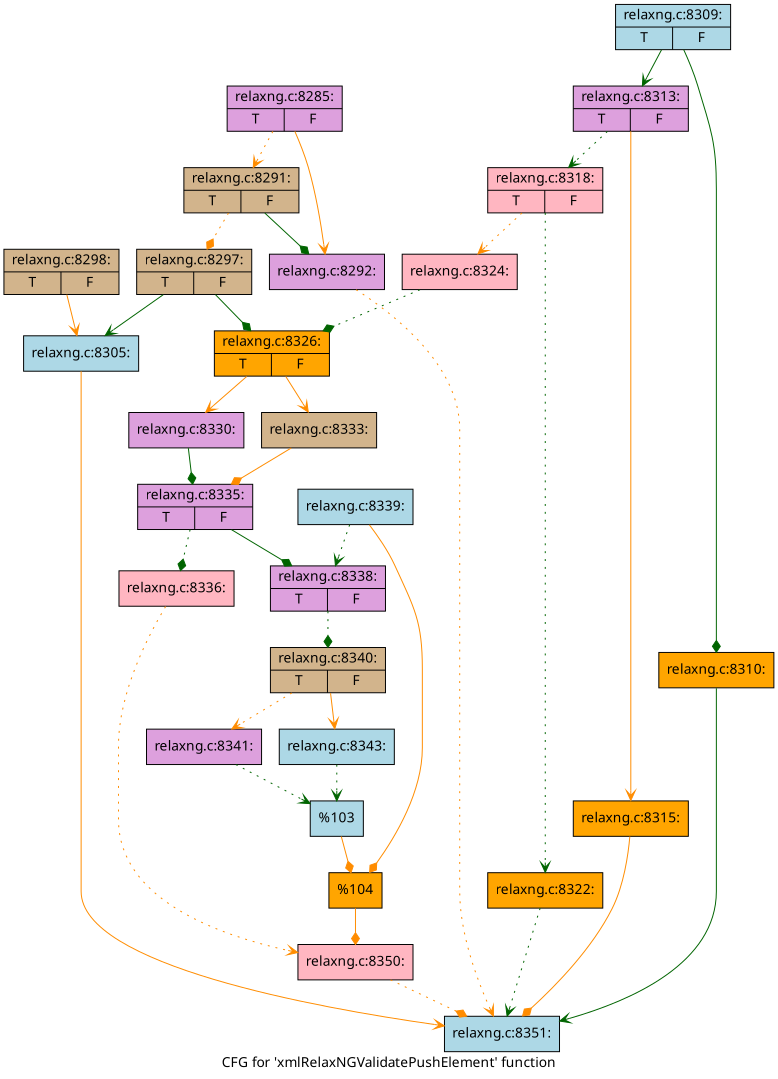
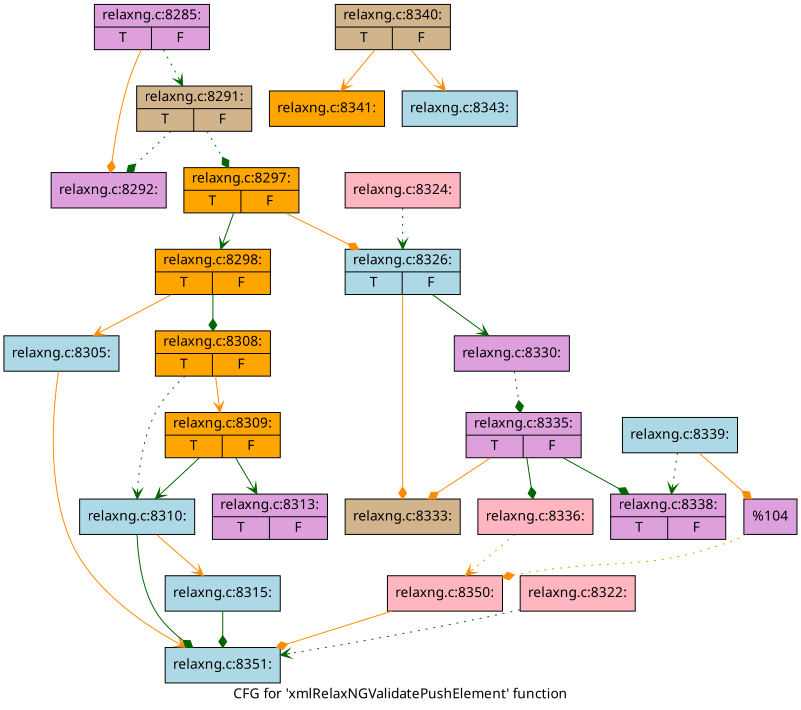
  digraph {
    fontname="Noto Sans"
    label="CFG for 'xmlRelaxNGValidatePushElement' function"
    node [fillcolor=lightblue fontname="Noto Sans" shape=record style=filled]
    edge [arrowhead=vee color=darkgreen fontname="Noto Sans" style=solid]
    n1 [fillcolor=plum label="{relaxng.c:8285:|{<s0>T|<s1>F}}"]
    n2 [fillcolor=plum label="{relaxng.c:8292:}"]
    n3 [fillcolor=tan label="{relaxng.c:8291:|{<s0>T|<s1>F}}"]
    n4 [label="{relaxng.c:8351:}"]
-   n5 [fillcolor=tan label="{relaxng.c:8297:|{<s0>T|<s1>F}}"]
-   n6 [fillcolor=tan label="{relaxng.c:8298:|{<s0>T|<s1>F}}"]
-   n7 [fillcolor=orange label="{relaxng.c:8326:|{<s0>T|<s1>F}}"]
+   n5 [fillcolor=orange label="{relaxng.c:8297:|{<s0>T|<s1>F}}"]
+   n6 [fillcolor=orange label="{relaxng.c:8298:|{<s0>T|<s1>F}}"]
+   n7 [label="{relaxng.c:8326:|{<s0>T|<s1>F}}"]
    n8 [label="{relaxng.c:8305:}"]
+   n9 [fillcolor=orange label="{relaxng.c:8308:|{<s0>T|<s1>F}}"]
    n10 [fillcolor=plum label="{relaxng.c:8330:}"]
    n11 [fillcolor=tan label="{relaxng.c:8333:}"]
-   n12 [fillcolor=orange label="{relaxng.c:8310:}"]
-   n13 [label="{relaxng.c:8309:|{<s0>T|<s1>F}}"]
+   n12 [label="{relaxng.c:8310:}"]
+   n13 [fillcolor=orange label="{relaxng.c:8309:|{<s0>T|<s1>F}}"]
    n14 [fillcolor=plum label="{relaxng.c:8335:|{<s0>T|<s1>F}}"]
    n15 [fillcolor=plum label="{relaxng.c:8313:|{<s0>T|<s1>F}}"]
-   n16 [fillcolor=orange label="{relaxng.c:8315:}"]
-   n17 [fillcolor=lightpink label="{relaxng.c:8318:|{<s0>T|<s1>F}}"]
-   n18 [fillcolor=orange label="{relaxng.c:8322:}"]
+   n16 [label="{relaxng.c:8315:}"]
+   n18 [fillcolor=lightpink label="{relaxng.c:8322:}"]
    n19 [fillcolor=lightpink label="{relaxng.c:8324:}"]
    n20 [fillcolor=lightpink label="{relaxng.c:8336:}"]
    n21 [fillcolor=plum label="{relaxng.c:8338:|{<s0>T|<s1>F}}"]
    n22 [fillcolor=lightpink label="{relaxng.c:8350:}"]
    n23 [fillcolor=tan label="{relaxng.c:8340:|{<s0>T|<s1>F}}"]
    n24 [label="{relaxng.c:8339:}"]
-   n25 [fillcolor=orange label="{%104}"]
-   n26 [fillcolor=plum label="{relaxng.c:8341:}"]
+   n25 [fillcolor=plum label="{%104}"]
+   n26 [fillcolor=orange label="{relaxng.c:8341:}"]
    n27 [label="{relaxng.c:8343:}"]
-   n28 [label="{%103}"]
-   n1 -> n2 [color=darkorange]
-   n1 -> n3 [color=darkorange style=dotted]
-   n2 -> n4 [color=darkorange style=dotted]
-   n3 -> n2 [arrowhead=diamond]
-   n3 -> n5 [arrowhead=diamond color=darkorange style=dotted]
-   n5 -> n8
-   n5 -> n7 [arrowhead=diamond]
+   n1 -> n2 [arrowhead=diamond color=darkorange]
+   n1 -> n3 [style=dotted]
+   n3 -> n2 [arrowhead=diamond style=dotted]
+   n3 -> n5 [arrowhead=diamond style=dotted]
+   n5 -> n6
+   n5 -> n7 [arrowhead=diamond color=darkorange]
    n6 -> n8 [color=darkorange]
-   n7 -> n10 [color=darkorange]
-   n7 -> n11 [color=darkorange]
+   n6 -> n9 [arrowhead=diamond]
+   n7 -> n10
+   n7 -> n11 [arrowhead=diamond color=darkorange]
    n8 -> n4 [color=darkorange]
-   n10 -> n14 [arrowhead=diamond]
-   n11 -> n14 [arrowhead=diamond color=darkorange]
-   n12 -> n4
-   n13 -> n12 [arrowhead=diamond]
+   n9 -> n12 [style=dotted]
+   n9 -> n13 [color=darkorange]
+   n10 -> n14 [arrowhead=diamond style=dotted]
+   n14 -> n11 [arrowhead=diamond color=darkorange]
+   n12 -> n4 [arrowhead=diamond]
+   n13 -> n12
    n13 -> n15
-   n14 -> n20 [arrowhead=diamond style=dotted]
+   n14 -> n20 [arrowhead=diamond]
    n14 -> n21 [arrowhead=diamond]
-   n15 -> n16 [color=darkorange]
-   n15 -> n17 [style=dotted]
-   n16 -> n4 [arrowhead=diamond color=darkorange]
-   n17 -> n18 [style=dotted]
-   n17 -> n19 [color=darkorange style=dotted]
+   n12 -> n16 [color=darkorange]
+   n16 -> n4 [arrowhead=diamond]
    n18 -> n4 [style=dotted]
-   n19 -> n7 [arrowhead=diamond style=dotted]
+   n19 -> n7 [style=dotted]
    n20 -> n22 [color=darkorange style=dotted]
-   n21 -> n23 [arrowhead=diamond style=dotted]
-   n22 -> n4 [arrowhead=diamond color=darkorange style=dotted]
-   n23 -> n26 [color=darkorange style=dotted]
+   n22 -> n4 [arrowhead=diamond color=darkorange]
+   n23 -> n26 [color=darkorange]
    n23 -> n27 [color=darkorange]
    n24 -> n21 [style=dotted]
    n24 -> n25 [arrowhead=diamond color=darkorange]
-   n25 -> n22 [arrowhead=diamond color=darkorange]
-   n26 -> n28 [style=dotted]
-   n27 -> n28 [style=dotted]
-   n28 -> n25 [arrowhead=diamond color=darkorange]
+   n25 -> n22 [arrowhead=diamond color=darkorange style=dotted]
  }
